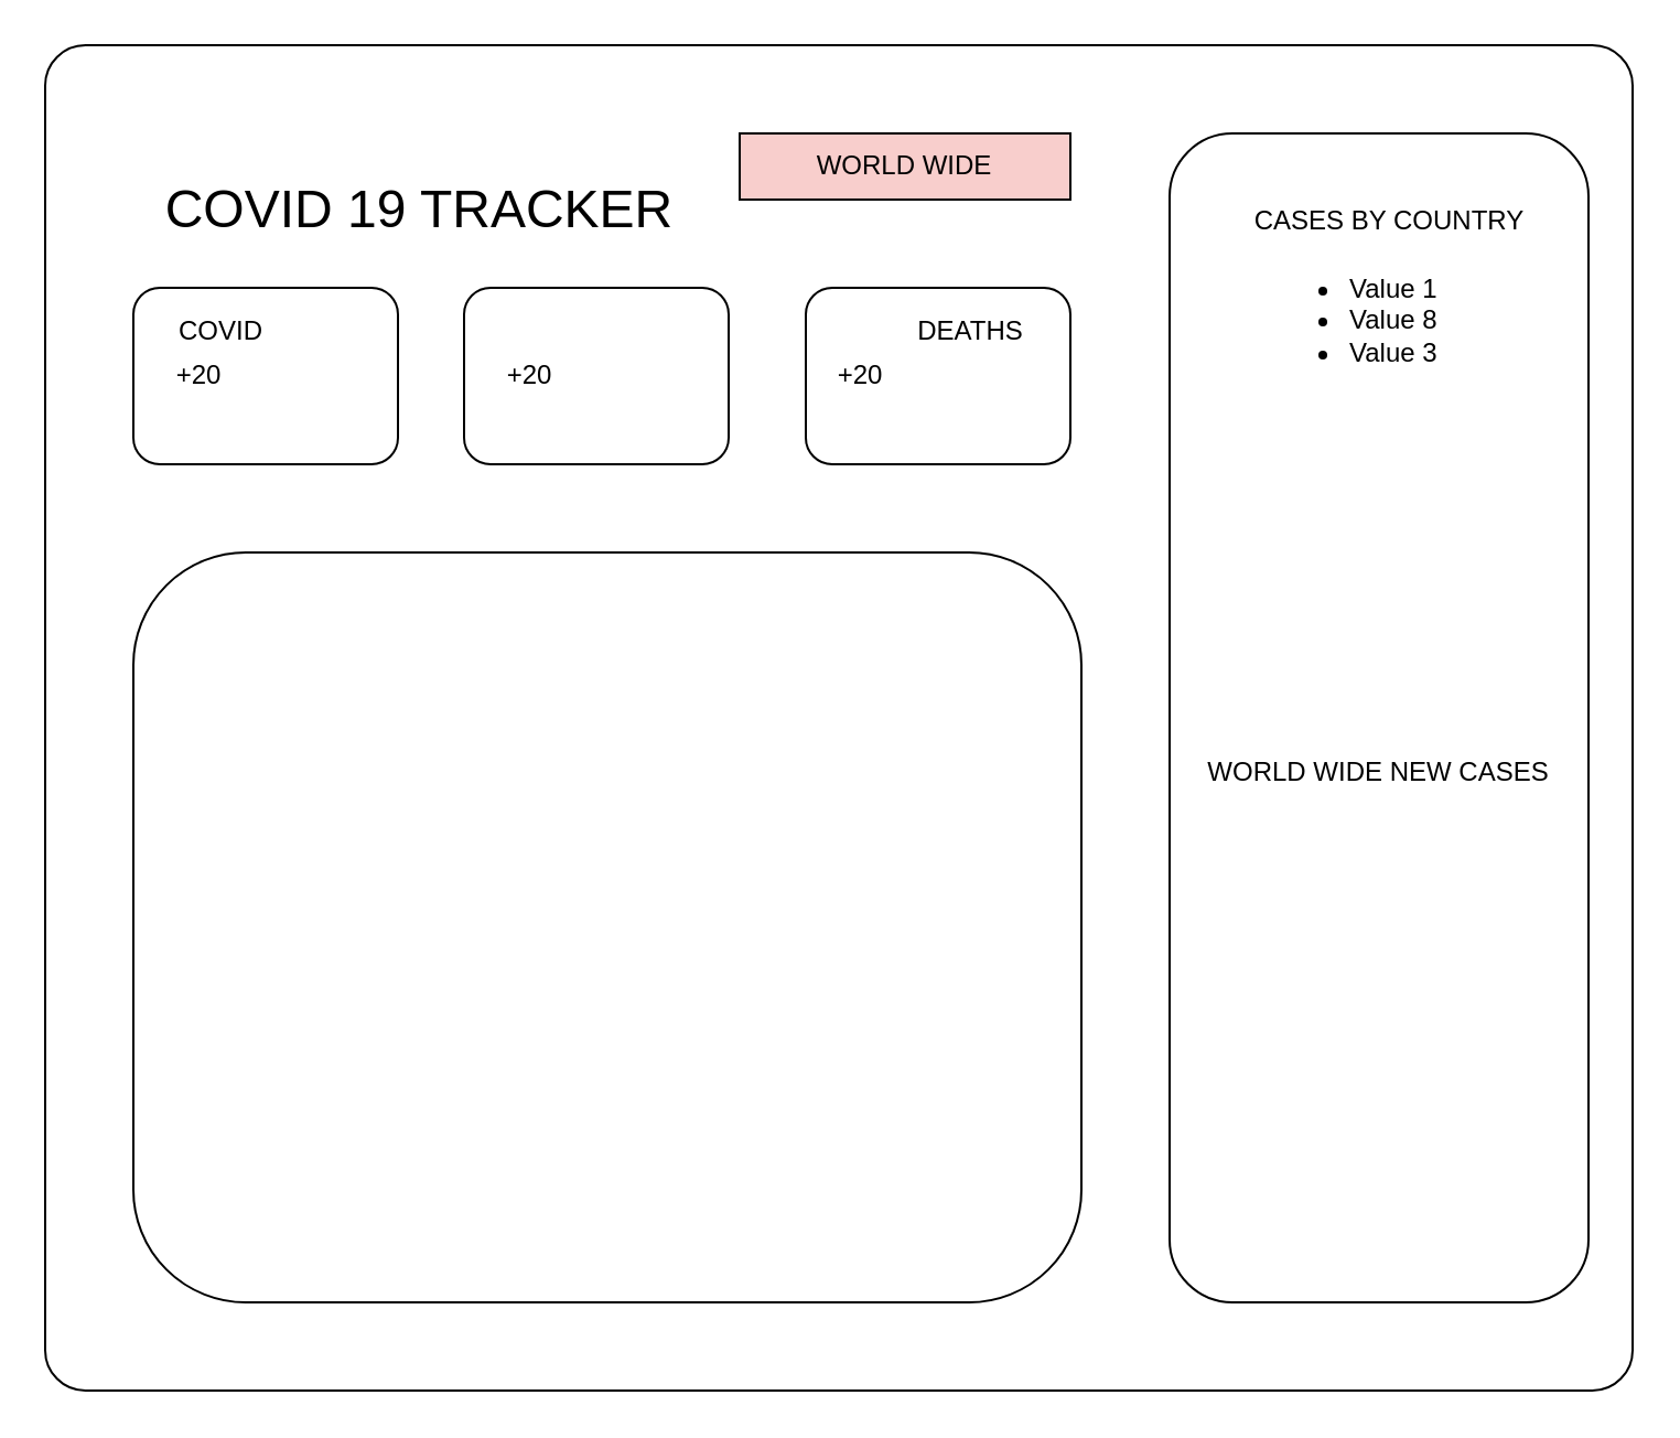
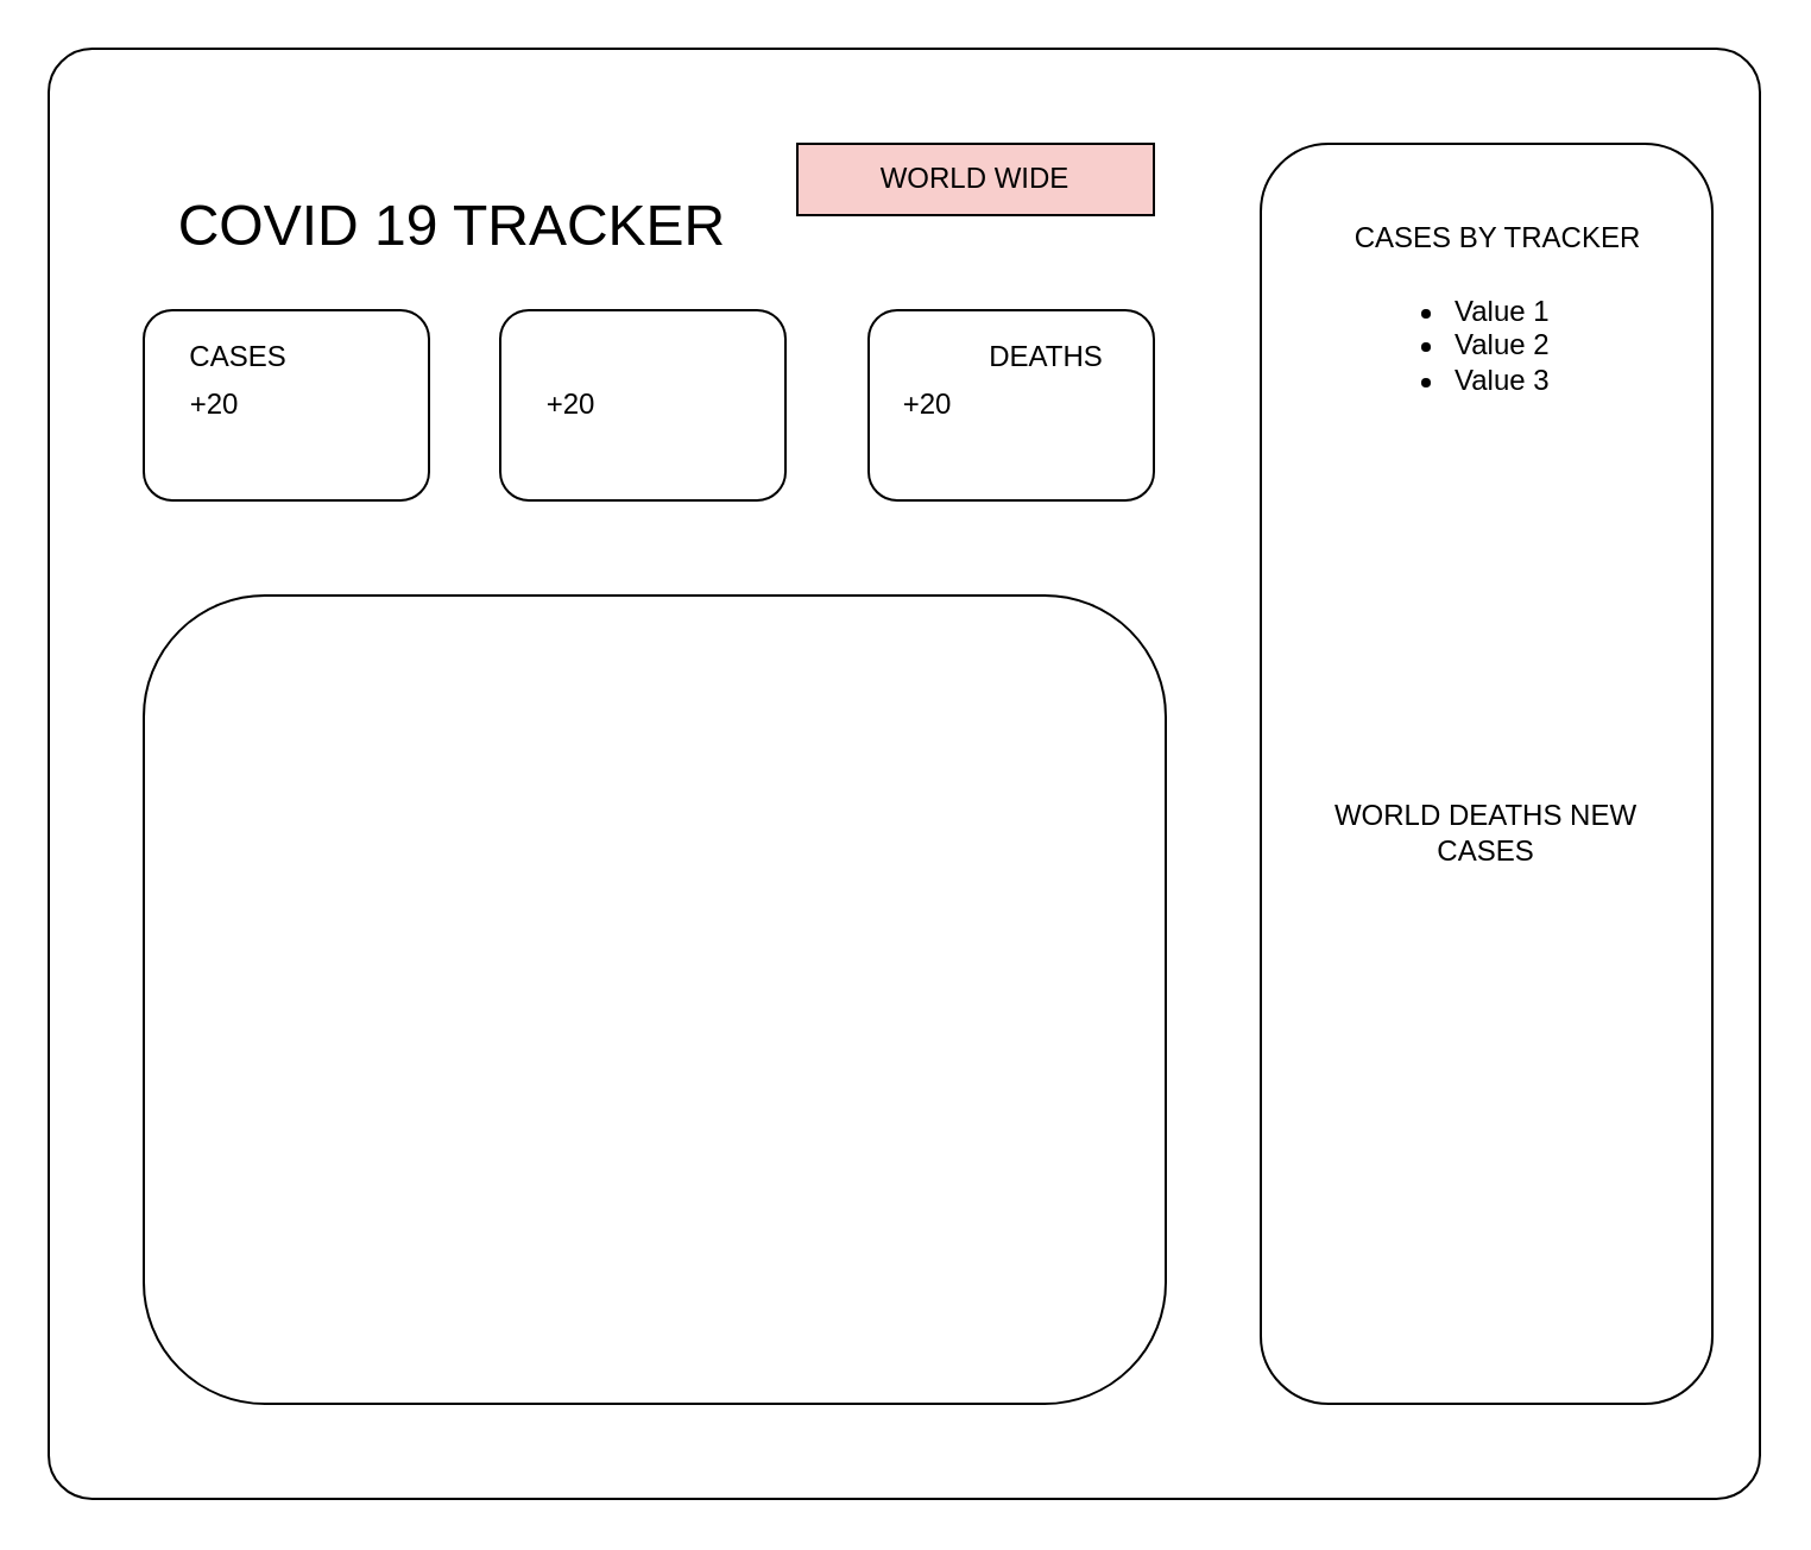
  <mxCell id="0" />
  <mxCell id="1" parent="0" />
  <mxCell id="2" value="" style="rounded=1;whiteSpace=wrap;html=1;arcSize=3;" vertex="1" parent="1"><mxGeometry x="20" y="20" width="720" height="610" as="geometry" /></mxCell>
  <mxCell id="3" value="WORLD WIDE" style="rounded=0;whiteSpace=wrap;html=1;fillColor=#f8cecc;" vertex="1" parent="1"><mxGeometry x="335" y="60" width="150" height="30" as="geometry" /></mxCell>
  <mxCell id="4" value="&lt;font style=&quot;font-size: 24px&quot;&gt;COVID 19 TRACKER&lt;/font&gt;" style="text;html=1;strokeColor=none;fillColor=none;align=center;verticalAlign=middle;whiteSpace=wrap;rounded=0;" vertex="1" parent="1"><mxGeometry x="65" y="85" width="250" height="20" as="geometry" /></mxCell>
  <mxCell id="5" value="" style="rounded=1;whiteSpace=wrap;html=1;" vertex="1" parent="1"><mxGeometry x="60" y="130" width="120" height="80" as="geometry" /></mxCell>
  <mxCell id="6" value="" style="rounded=1;whiteSpace=wrap;html=1;" vertex="1" parent="1"><mxGeometry x="210" y="130" width="120" height="80" as="geometry" /></mxCell>
  <mxCell id="7" value="" style="rounded=1;whiteSpace=wrap;html=1;" vertex="1" parent="1"><mxGeometry x="365" y="130" width="120" height="80" as="geometry" /></mxCell>
- <mxCell id="8" value="COVID" style="text;html=1;strokeColor=none;fillColor=none;align=center;verticalAlign=middle;whiteSpace=wrap;rounded=0;" vertex="1" parent="1"><mxGeometry x="80" y="140" width="40" height="20" as="geometry" /></mxCell>
+ <mxCell id="8" value="CASES" style="text;html=1;strokeColor=none;fillColor=none;align=center;verticalAlign=middle;whiteSpace=wrap;rounded=0;" vertex="1" parent="1"><mxGeometry x="80" y="140" width="40" height="20" as="geometry" /></mxCell>
  <mxCell id="9" value="DEATHS" style="text;html=1;strokeColor=none;fillColor=none;align=center;verticalAlign=middle;whiteSpace=wrap;rounded=0;" vertex="1" parent="1"><mxGeometry x="420" y="140" width="40" height="20" as="geometry" /></mxCell>
  <mxCell id="10" value="+20" style="text;html=1;strokeColor=none;fillColor=none;align=center;verticalAlign=middle;whiteSpace=wrap;rounded=0;" vertex="1" parent="1"><mxGeometry x="70" y="160" width="40" height="20" as="geometry" /></mxCell>
  <mxCell id="11" value="+20" style="text;html=1;strokeColor=none;fillColor=none;align=center;verticalAlign=middle;whiteSpace=wrap;rounded=0;" vertex="1" parent="1"><mxGeometry x="220" y="160" width="40" height="20" as="geometry" /></mxCell>
  <mxCell id="12" value="+20" style="text;html=1;strokeColor=none;fillColor=none;align=center;verticalAlign=middle;whiteSpace=wrap;rounded=0;" vertex="1" parent="1"><mxGeometry x="370" y="160" width="40" height="20" as="geometry" /></mxCell>
  <mxCell id="13" value="" style="rounded=1;whiteSpace=wrap;html=1;" vertex="1" parent="1"><mxGeometry x="530" y="60" width="190" height="530" as="geometry" /></mxCell>
- <mxCell id="14" value="CASES BY COUNTRY" style="text;html=1;strokeColor=none;fillColor=none;align=center;verticalAlign=middle;whiteSpace=wrap;rounded=0;" vertex="1" parent="1"><mxGeometry x="560" y="90" width="140" height="20" as="geometry" /></mxCell>
+ <mxCell id="14" value="CASES BY TRACKER" style="text;html=1;strokeColor=none;fillColor=none;align=center;verticalAlign=middle;whiteSpace=wrap;rounded=0;" vertex="1" parent="1"><mxGeometry x="560" y="90" width="140" height="20" as="geometry" /></mxCell>
  <mxCell id="15" value="" style="rounded=1;whiteSpace=wrap;html=1;" vertex="1" parent="1"><mxGeometry x="60" y="250" width="430" height="340" as="geometry" /></mxCell>
  <mxCell id="16" value="" style="shape=image;html=1;verticalAlign=top;verticalLabelPosition=bottom;labelBackgroundColor=#ffffff;imageAspect=0;aspect=fixed;image=https://cdn4.iconfinder.com/data/icons/small-n-flat/24/map-128.png" vertex="1" parent="1"><mxGeometry x="220" y="340" width="128" height="128" as="geometry" /></mxCell>
  <mxCell id="17" value="" style="shape=image;html=1;verticalAlign=top;verticalLabelPosition=bottom;labelBackgroundColor=#ffffff;imageAspect=0;aspect=fixed;image=https://cdn2.iconfinder.com/data/icons/infographic-bar-vol-10-2/512/10-128.png" vertex="1" parent="1"><mxGeometry x="541" y="380" width="178" height="178" as="geometry" /></mxCell>
- <mxCell id="18" value="WORLD WIDE NEW CASES" style="text;html=1;strokeColor=none;fillColor=none;align=center;verticalAlign=middle;whiteSpace=wrap;rounded=0;" vertex="1" parent="1"><mxGeometry x="540" y="340" width="170" height="20" as="geometry" /></mxCell>
- <mxCell id="19" value="&lt;ul&gt;&lt;li&gt;Value 1&lt;/li&gt;&lt;li&gt;Value 8&lt;/li&gt;&lt;li&gt;Value 3&lt;/li&gt;&lt;/ul&gt;" style="text;strokeColor=none;fillColor=none;html=1;whiteSpace=wrap;verticalAlign=middle;overflow=hidden;" vertex="1" parent="1"><mxGeometry x="570" y="100" width="100" height="90" as="geometry" /></mxCell>
+ <mxCell id="18" value="WORLD DEATHS NEW CASES" style="text;html=1;strokeColor=none;fillColor=none;align=center;verticalAlign=middle;whiteSpace=wrap;rounded=0;" vertex="1" parent="1"><mxGeometry x="540" y="340" width="170" height="20" as="geometry" /></mxCell>
+ <mxCell id="19" value="&lt;ul&gt;&lt;li&gt;Value 1&lt;/li&gt;&lt;li&gt;Value 2&lt;/li&gt;&lt;li&gt;Value 3&lt;/li&gt;&lt;/ul&gt;" style="text;strokeColor=none;fillColor=none;html=1;whiteSpace=wrap;verticalAlign=middle;overflow=hidden;" vertex="1" parent="1"><mxGeometry x="570" y="100" width="100" height="90" as="geometry" /></mxCell>
